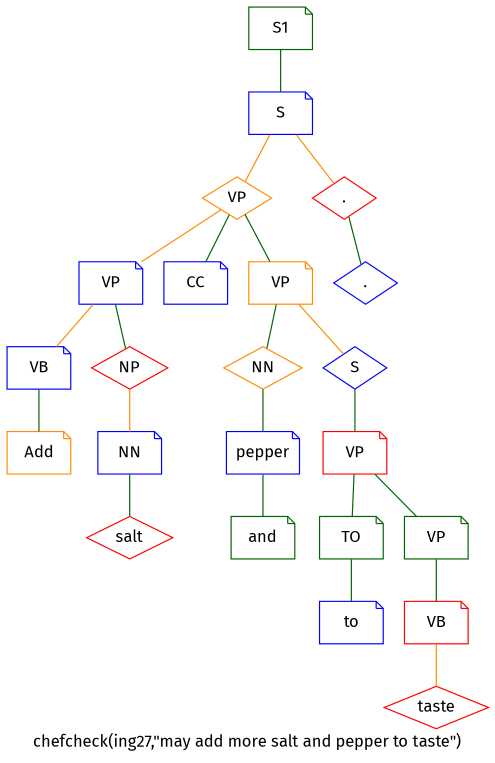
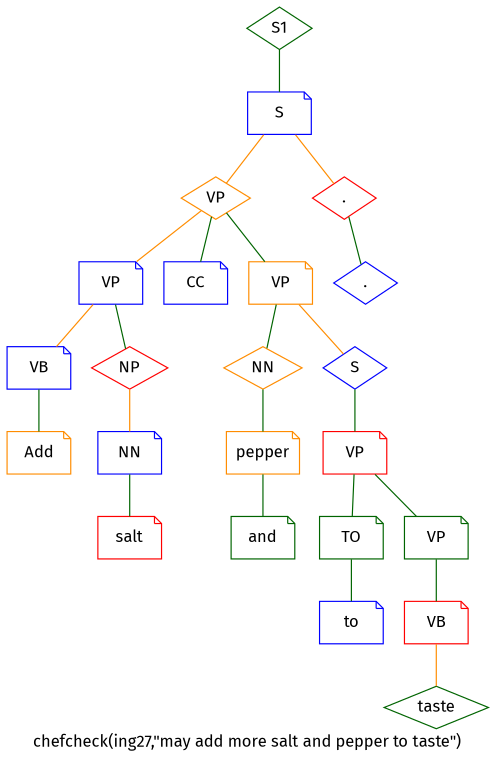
  graph {
    fontname="Fira Sans"
    label="chefcheck(ing27,\"may add more salt and pepper to taste\")"
    node [color=blue fontname="Fira Sans" shape=note]
    edge [color=darkgreen fontname="Fira Sans"]
-   n1 [color=darkgreen label=S1]
+   n1 [color=darkgreen label=S1 shape=diamond]
    n2 [label=S]
    n3 [color=darkorange label=VP shape=diamond]
    n4 [color=red label="." shape=diamond]
    n5 [label=VP]
    n6 [label=CC]
    n7 [color=darkorange label=VP]
    n8 [label="." shape=diamond]
    n9 [label=VB]
    n10 [color=red label=NP shape=diamond]
    n11 [color=darkorange label=NN shape=diamond]
    n12 [label=S shape=diamond]
    n13 [color=darkorange label=Add]
    n14 [label=NN]
-   n15 [color=red label=salt shape=diamond]
+   n15 [color=red label=salt]
    n16 [color=darkgreen label=and]
-   n17 [label=pepper]
+   n17 [color=darkorange label=pepper]
    n18 [color=red label=VP]
    n19 [color=darkgreen label=TO]
    n20 [color=darkgreen label=VP]
    n21 [label=to]
    n22 [color=red label=VB]
-   n23 [color=red label=taste shape=diamond]
+   n23 [color=darkgreen label=taste shape=diamond]
    n1 -- n2
    n2 -- n3 [color=darkorange]
    n2 -- n4 [color=darkorange]
    n3 -- n5 [color=darkorange]
    n3 -- n6
    n3 -- n7
    n4 -- n8
    n5 -- n9 [color=darkorange]
    n5 -- n10
    n7 -- n11
    n7 -- n12 [color=darkorange]
    n9 -- n13
    n10 -- n14 [color=darkorange]
    n11 -- n17
    n12 -- n18
    n14 -- n15
    n17 -- n16
    n18 -- n19
    n18 -- n20
    n19 -- n21
    n20 -- n22
    n22 -- n23 [color=darkorange]
  }
